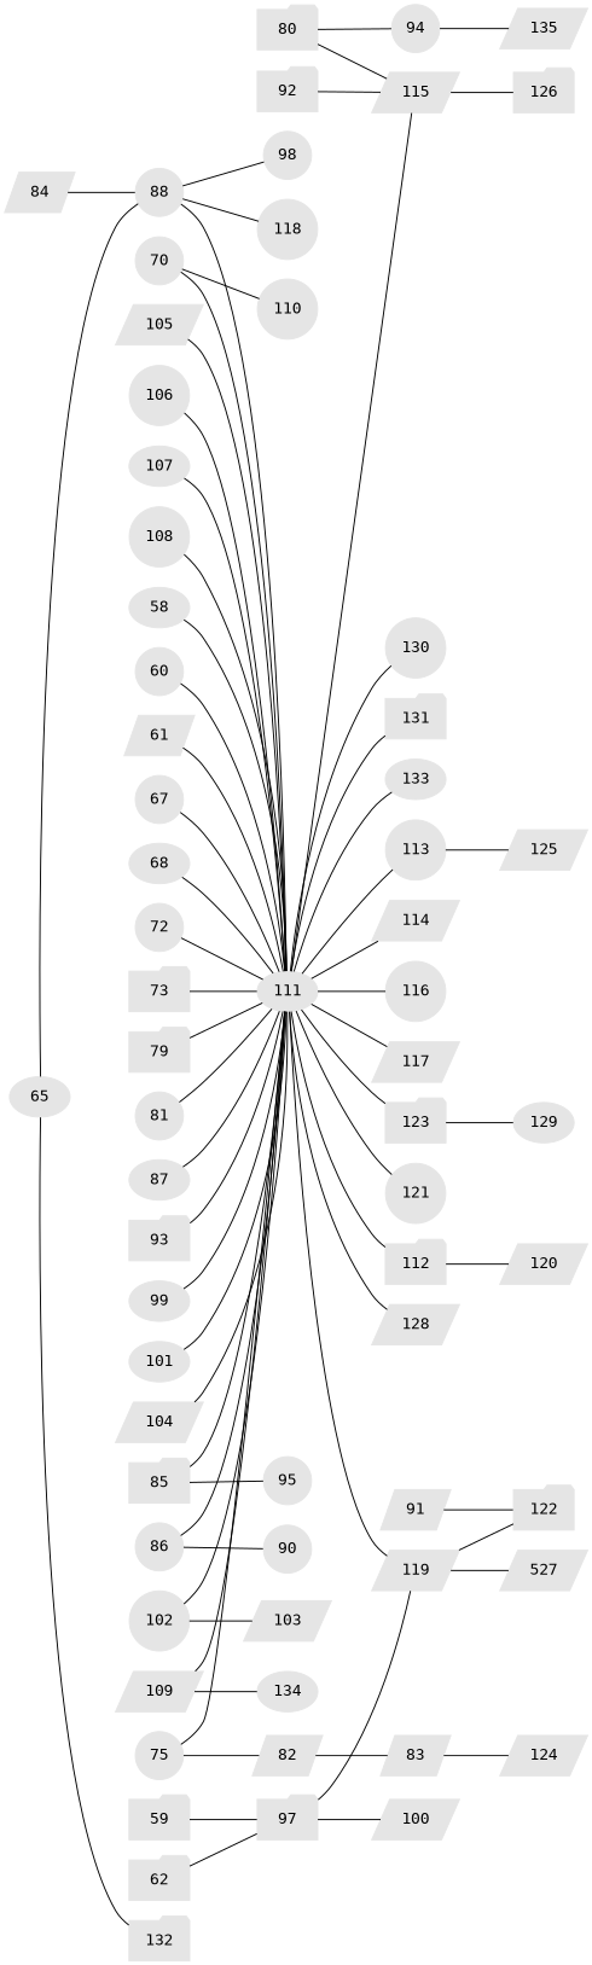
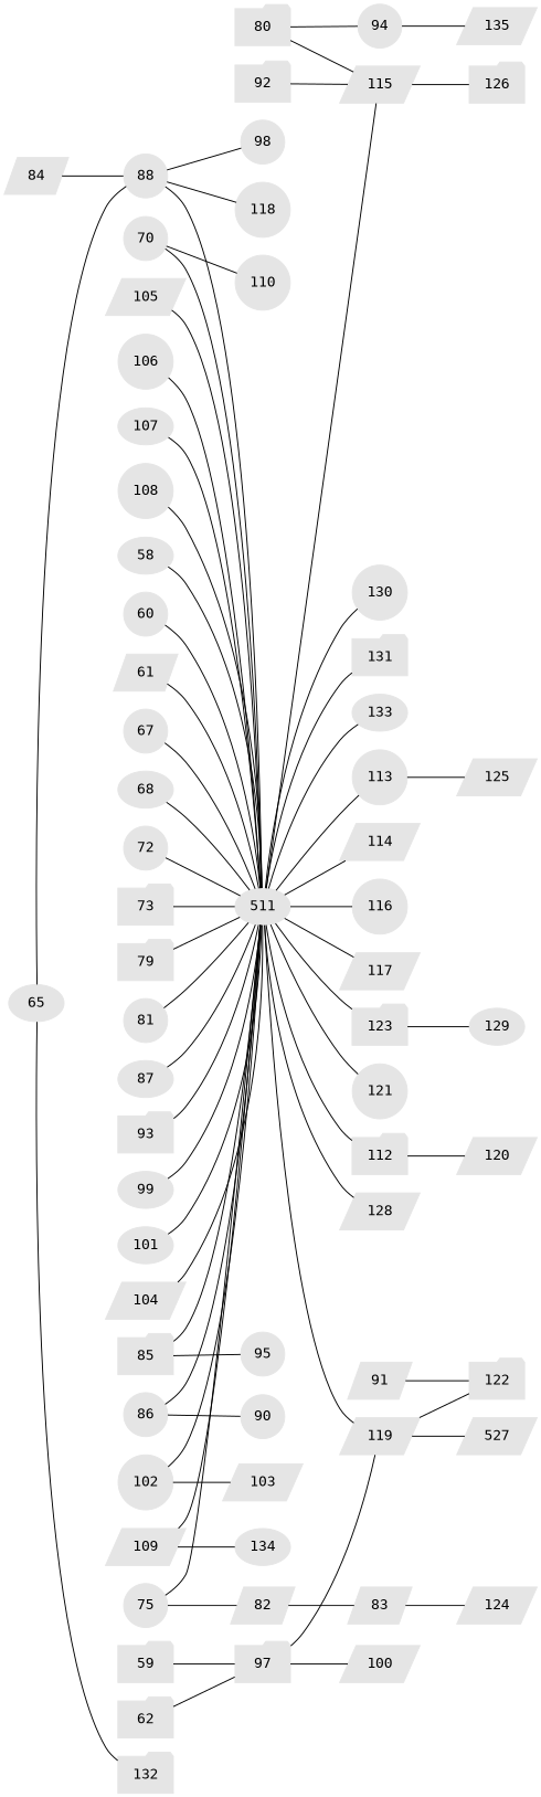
  graph {
    fontname="DejaVu Sans Mono"
    rankdir=LR
    node [color=gray90 fontname="DejaVu Sans Mono" shape=circle style=filled]
    edge [fontname="DejaVu Sans Mono"]
    58 [shape=ellipse super="+39"]
-   111 [shape=ellipse super="+69+96+18+22+37+43+64+71+74+78+54+56+55"]
+   111 [shape=ellipse super="+69+96+18+22+37+43+64+71+74+78+54+56+55" label=511]
    115 [shape=parallelogram super="+21"]
    119 [shape=parallelogram super="+57"]
    112 [shape=folder super="+89"]
    113
    114 [shape=parallelogram super="+40"]
    116
    117 [shape=parallelogram]
    121
    123 [shape=folder]
    128 [shape=parallelogram]
    130
    131 [shape=folder]
    133 [shape=ellipse]
    97 [shape=folder super="+44"]
    100 [shape=parallelogram]
    59 [shape=folder]
    60
    61 [shape=parallelogram]
    62 [shape=folder]
    88 [super="+63+76"]
    98
    118
    65 [shape=ellipse]
    132 [shape=folder]
    67
    68 [shape=ellipse]
    70
    110
    72
    73 [shape=folder]
    75
    82 [shape=parallelogram]
    83 [shape=parallelogram]
    79 [shape=folder]
    80 [shape=folder super="+41"]
    94
    135 [shape=parallelogram]
    126 [shape=folder]
    81
    124 [shape=parallelogram]
    84 [shape=parallelogram]
    85 [shape=folder]
    95
    86
    90
    87 [shape=ellipse]
    122 [shape=folder super="+77"]
    91 [shape=parallelogram]
    92 [shape=folder]
    93 [shape=folder]
    n53 [label=527 shape=parallelogram]
    99 [shape=ellipse]
    101 [shape=ellipse]
    102
    103 [shape=parallelogram]
    104 [shape=parallelogram]
    105 [shape=parallelogram]
    106
    107 [shape=ellipse]
    108
    109 [shape=parallelogram]
    134 [shape=ellipse]
    120 [shape=parallelogram]
    125 [shape=parallelogram]
    129 [shape=ellipse]
    58 -- 111
    111 -- 115
    111 -- 119
    111 -- 112
    111 -- 113
    111 -- 114
    111 -- 116
    111 -- 117
    111 -- 121
    111 -- 123
    111 -- 128
    111 -- 130
    111 -- 131
    111 -- 133
    115 -- 126
    119 -- 122
    119 -- n53
    112 -- 120
    113 -- 125
    123 -- 129
    97 -- 119
    97 -- 100
    59 -- 97
    60 -- 111
    61 -- 111
    62 -- 97
    88 -- 111
    88 -- 98
    88 -- 118
    65 -- 88
    65 -- 132
    67 -- 111
    68 -- 111
    70 -- 111
    70 -- 110
    72 -- 111
    73 -- 111
    75 -- 111
    75 -- 82
    82 -- 83
    83 -- 124
    79 -- 111
    80 -- 115
    80 -- 94
    94 -- 135
    81 -- 111
    84 -- 88
    85 -- 111
    85 -- 95
    86 -- 111
    86 -- 90
    87 -- 111
    91 -- 122
    92 -- 115
    93 -- 111
    99 -- 111
    101 -- 111
    102 -- 111
    102 -- 103
    104 -- 111
    105 -- 111
    106 -- 111
    107 -- 111
    108 -- 111
    109 -- 111
    109 -- 134
  }
